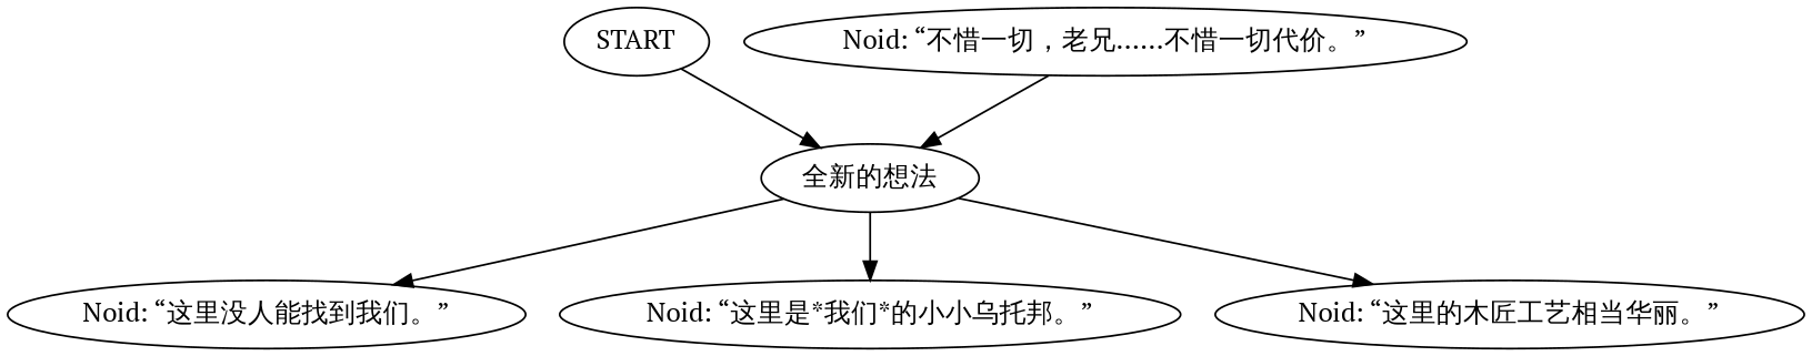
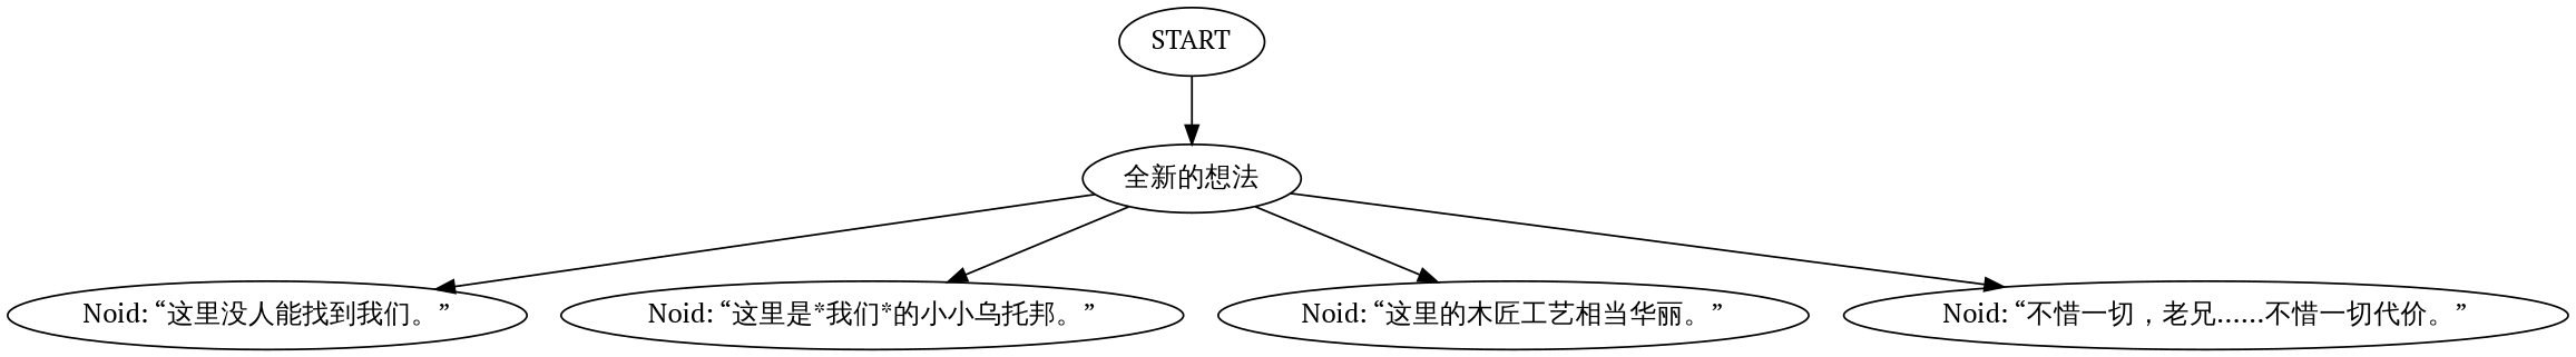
  digraph {
    fontname="PT Serif"
    node [fontname="PT Serif"]
    edge [fontname="PT Serif"]
    n1 [label=START]
    n2 [label="全新的想法"]
    n3 [label="Noid: “这里没人能找到我们。”"]
    n4 [label="Noid: “这里是*我们*的小小乌托邦。”"]
    n5 [label="Noid: “这里的木匠工艺相当华丽。”"]
    n6 [label="Noid: “不惜一切，老兄……不惜一切代价。”"]
    n1 -> n2
    n2 -> n3
    n2 -> n4
    n2 -> n5
-   n6 -> n2
+   n2 -> n6
  }
